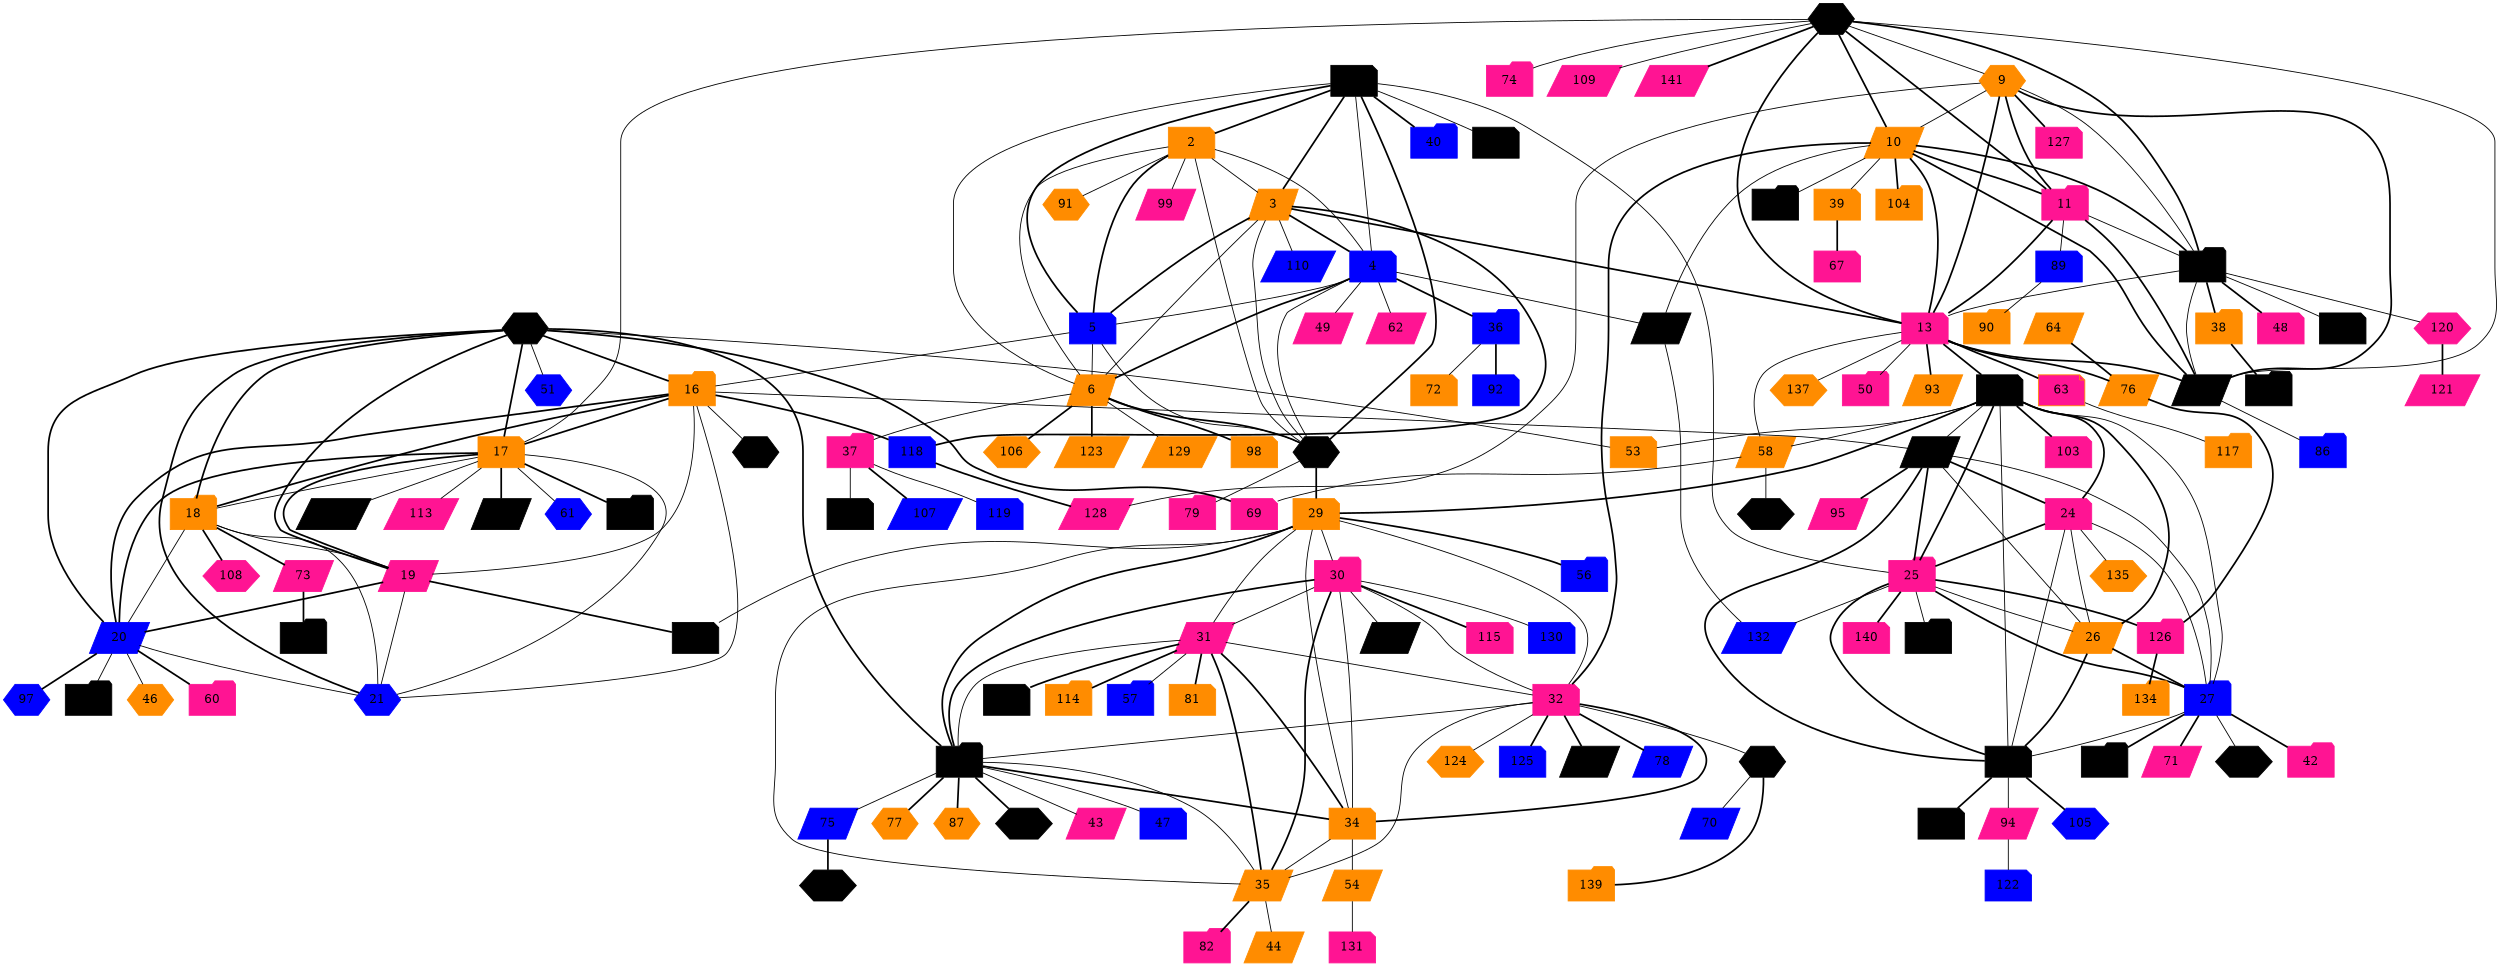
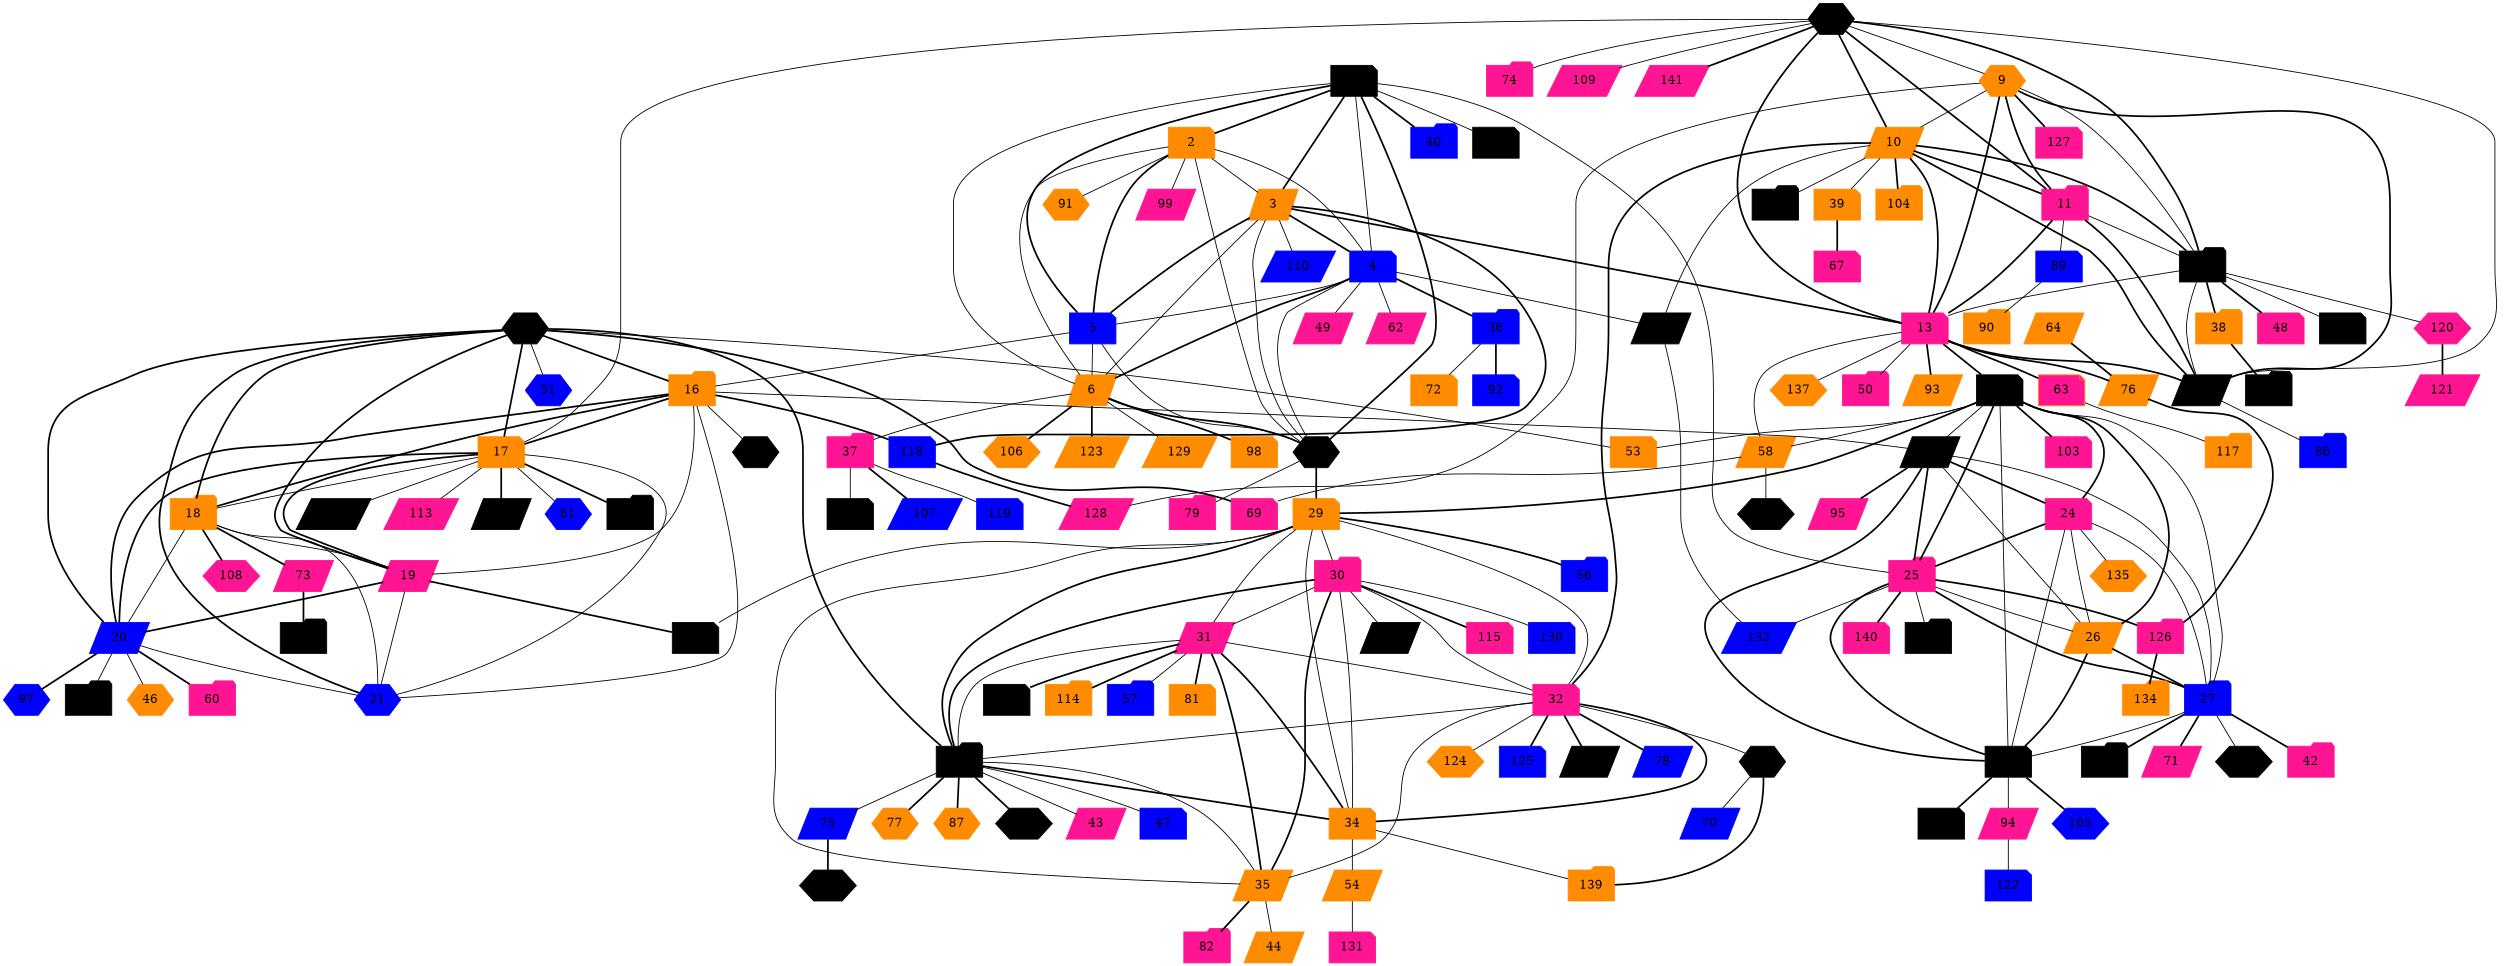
  graph {
    node [color=darkorange shape=parallelogram style=filled]
    edge [style=solid]
    1 [color=black shape=note]
    2 [shape=note]
    3
    4 [color=blue shape=note]
    5 [color=blue shape=note]
    6
    7 [color=black shape=hexagon]
    25 [color=deeppink shape=folder]
    40 [color=blue shape=folder]
    102 [color=black shape=note]
    91 [shape=hexagon]
    99 [color=deeppink]
    13 [color=deeppink shape=note]
    110 [color=blue]
    118 [color=blue shape=note]
    36 [color=blue shape=folder]
    49 [color=deeppink]
    62 [color=deeppink]
    96 [color=black]
    16 [shape=folder]
    37 [color=deeppink shape=folder]
    98 [shape=note]
    106 [shape=hexagon]
    123
    129
    29 [shape=note]
    79 [color=deeppink shape=folder]
    26
    27 [color=blue shape=folder]
    28 [color=black shape=note]
    132 [color=blue]
    140 [color=deeppink shape=note]
    142 [color=black shape=folder]
    126 [color=deeppink shape=folder]
    14 [color=black]
    22 [color=black shape=note]
    50 [color=deeppink shape=folder]
    58
    63 [fillcolor=deeppink shape=note]
    76
    93
    137 [shape=hexagon]
    128 [color=deeppink]
    72 [shape=note]
    92 [color=blue shape=note]
    17 [shape=note]
    18 [shape=folder]
    19 [color=deeppink]
    20 [color=blue]
    21 [color=blue shape=hexagon]
    23 [color=black]
    83 [color=black shape=hexagon]
    59 [color=black shape=note]
    107 [color=blue]
    119 [color=blue shape=note]
    32 [color=deeppink shape=note]
    33 [color=black shape=folder]
    84 [color=black shape=note]
    30 [color=deeppink shape=folder]
    31 [color=deeppink]
    34 [shape=note]
    35
    56 [color=blue shape=folder]
    8 [color=black shape=hexagon]
    9 [shape=hexagon]
    10
    11 [color=deeppink shape=folder]
    12 [color=black shape=folder]
    74 [color=deeppink shape=folder]
    109 [color=deeppink]
    141 [color=deeppink]
    127 [color=deeppink shape=note]
    39 [shape=note]
    45 [color=black shape=folder]
    104 [shape=folder]
    89 [color=blue shape=note]
    38 [shape=folder]
    48 [color=deeppink shape=note]
    120 [color=deeppink shape=hexagon]
    138 [color=black shape=note]
    86 [color=blue shape=folder]
    52 [color=black]
    61 [color=blue shape=hexagon]
    80 [color=black shape=folder]
    112 [color=black]
    113 [color=deeppink]
    55 [color=black shape=hexagon]
    66 [color=black]
    78 [color=blue]
    124 [shape=hexagon]
    125 [color=blue shape=note]
    67 [color=deeppink shape=note]
    90 [shape=folder]
    111 [color=black shape=folder]
    121 [color=deeppink]
    53 [shape=note]
    24 [color=deeppink shape=note]
    103 [color=deeppink shape=note]
    69 [color=deeppink shape=note]
    133 [color=black shape=hexagon]
    117 [shape=folder]
    15 [color=black shape=hexagon]
    51 [color=blue shape=hexagon]
    73 [color=deeppink]
    108 [color=deeppink shape=hexagon]
    46 [shape=hexagon]
    60 [color=deeppink shape=folder]
    97 [color=blue shape=hexagon]
    101 [color=black shape=folder]
    43 [color=deeppink]
    47 [color=blue shape=note]
    75 [color=blue]
    77 [shape=hexagon]
    87 [shape=hexagon]
    116 [color=black shape=hexagon]
    95 [color=deeppink]
    88 [color=black shape=folder]
    135 [shape=hexagon]
    42 [color=deeppink shape=folder]
    65 [color=black shape=folder]
    71 [color=deeppink]
    100 [color=black shape=hexagon]
    68 [color=black shape=note]
    94 [color=deeppink]
    105 [color=blue shape=hexagon]
    64
    122 [color=blue shape=note]
    41 [color=black]
    115 [color=deeppink shape=note]
    130 [color=blue shape=note]
    57 [color=blue shape=folder]
    81 [shape=note]
    85 [color=black shape=note]
    114 [shape=folder]
    54
    44
    82 [color=deeppink shape=folder]
    70 [color=blue]
    139 [shape=folder]
    136 [color=black shape=hexagon]
    131 [color=deeppink shape=note]
    134 [shape=folder]
    1 -- 2 [style=bold]
    1 -- 3 [style=bold]
    1 -- 4
    1 -- 5 [style=bold]
    1 -- 6
    1 -- 7 [style=bold]
    1 -- 25
    1 -- 40 [style=bold]
    1 -- 102
    2 -- 3
    2 -- 4
    2 -- 5 [style=bold]
    2 -- 6
    2 -- 7
    2 -- 91
    2 -- 99
    3 -- 4 [style=bold]
    3 -- 5 [style=bold]
    3 -- 6
    3 -- 7
    3 -- 13 [style=bold]
    3 -- 110
    3 -- 118 [style=bold]
    4 -- 5
    4 -- 6 [style=bold]
    4 -- 7
    4 -- 36 [style=bold]
    4 -- 49
    4 -- 62
    4 -- 96
    5 -- 6
    5 -- 7
    5 -- 16
    6 -- 7 [style=bold]
    6 -- 37
    6 -- 98 [style=bold]
    6 -- 106 [style=bold]
    6 -- 123 [style=bold]
    6 -- 129
    7 -- 29 [style=bold]
    7 -- 79
    25 -- 26
    25 -- 27 [style=bold]
    25 -- 28 [style=bold]
    25 -- 132
    25 -- 140 [style=bold]
    25 -- 142
    25 -- 126 [style=bold]
    13 -- 14 [style=bold]
    13 -- 22 [style=bold]
    13 -- 50
    13 -- 58
    13 -- 63 [style=bold]
    13 -- 76 [style=bold]
    13 -- 93 [style=bold]
    13 -- 137
    118 -- 128 [style=bold]
    36 -- 72
    36 -- 92 [style=bold]
    96 -- 132
    16 -- 118 [style=bold]
    16 -- 17 [style=bold]
    16 -- 18 [style=bold]
    16 -- 19
    16 -- 20 [style=bold]
    16 -- 21
    16 -- 23
    16 -- 83
    37 -- 59
    37 -- 107 [style=bold]
    37 -- 119
    29 -- 32
    29 -- 33 [style=bold]
    29 -- 84
    29 -- 30
    29 -- 31
    29 -- 34
    29 -- 35
    29 -- 56 [style=bold]
    26 -- 27 [style=bold]
    26 -- 28 [style=bold]
    27 -- 28
    27 -- 42 [style=bold]
    27 -- 65 [style=bold]
    27 -- 71 [style=bold]
    27 -- 100
    28 -- 68 [style=bold]
    28 -- 94
    28 -- 105 [style=bold]
    126 -- 134 [style=bold]
    14 -- 86
    22 -- 25 [style=bold]
    22 -- 29 [style=bold]
    22 -- 26 [style=bold]
    22 -- 27
    22 -- 28
    22 -- 58
    22 -- 23
    22 -- 53
    22 -- 24 [style=bold]
    22 -- 103 [style=bold]
    58 -- 69
    58 -- 133
    63 -- 117
    76 -- 126 [style=bold]
    17 -- 18
    17 -- 19 [style=bold]
    17 -- 20 [style=bold]
    17 -- 21
    17 -- 52 [style=bold]
    17 -- 61
    17 -- 80 [style=bold]
    17 -- 112
    17 -- 113
    18 -- 19
    18 -- 20
    18 -- 21
    18 -- 73 [style=bold]
    18 -- 108 [style=bold]
    19 -- 20 [style=bold]
    19 -- 21
    19 -- 84 [style=bold]
    20 -- 21
    20 -- 46
    20 -- 60 [style=bold]
    20 -- 97 [style=bold]
    20 -- 101
    23 -- 25 [style=bold]
    23 -- 26
    23 -- 27
    23 -- 28 [style=bold]
    23 -- 24 [style=bold]
    23 -- 95 [style=bold]
    32 -- 33
    32 -- 34 [style=bold]
    32 -- 35
    32 -- 55
    32 -- 66 [style=bold]
    32 -- 78 [style=bold]
    32 -- 124
    32 -- 125 [style=bold]
    33 -- 34 [style=bold]
    33 -- 35
    33 -- 43
    33 -- 47
    33 -- 75
    33 -- 77 [style=bold]
    33 -- 87 [style=bold]
    33 -- 116 [style=bold]
    30 -- 32
    30 -- 33 [style=bold]
    30 -- 31
    30 -- 34
    30 -- 35 [style=bold]
    30 -- 41
    30 -- 115 [style=bold]
    30 -- 130
    31 -- 32
    31 -- 33
    31 -- 34 [style=bold]
    31 -- 35 [style=bold]
    31 -- 57
    31 -- 81 [style=bold]
    31 -- 85 [style=bold]
    31 -- 114 [style=bold]
-   34 -- 35
+   34 -- 139
    34 -- 54
    35 -- 44
    35 -- 82 [style=bold]
    8 -- 13 [style=bold]
    8 -- 14
    8 -- 17
    8 -- 9
    8 -- 10 [style=bold]
    8 -- 11 [style=bold]
    8 -- 12 [style=bold]
    8 -- 74
    8 -- 109
    8 -- 141 [style=bold]
    9 -- 13 [style=bold]
    9 -- 14 [style=bold]
    9 -- 128
    9 -- 10
    9 -- 11 [style=bold]
    9 -- 12
    9 -- 127 [style=bold]
    10 -- 13 [style=bold]
    10 -- 96
    10 -- 14 [style=bold]
    10 -- 32 [style=bold]
    10 -- 11 [style=bold]
    10 -- 12 [style=bold]
    10 -- 39
    10 -- 45
    10 -- 104 [style=bold]
    11 -- 13 [style=bold]
    11 -- 14 [style=bold]
    11 -- 12
    11 -- 89
    12 -- 13
    12 -- 14
    12 -- 38 [style=bold]
    12 -- 48 [style=bold]
    12 -- 120
    12 -- 138
    39 -- 67 [style=bold]
    89 -- 90
    38 -- 111 [style=bold]
    120 -- 121 [style=bold]
    55 -- 70
    55 -- 139 [style=bold]
    24 -- 25 [style=bold]
    24 -- 26
    24 -- 27
    24 -- 28
    24 -- 135
    15 -- 16 [style=bold]
    15 -- 17 [style=bold]
    15 -- 18 [style=bold]
    15 -- 19 [style=bold]
    15 -- 20 [style=bold]
    15 -- 21 [style=bold]
    15 -- 33 [style=bold]
    15 -- 53
    15 -- 69 [style=bold]
    15 -- 51
    73 -- 88 [style=bold]
    75 -- 136 [style=bold]
    94 -- 122
    64 -- 76 [style=bold]
    54 -- 131
  }
